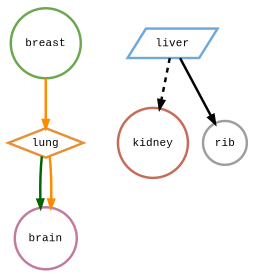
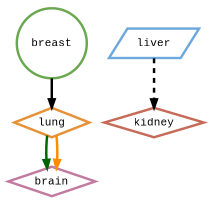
  digraph {
    fontname="Liberation Mono"
    node [fillcolor=white fontname="Liberation Mono" penwidth=3.0 shape=circle]
    edge [color=darkorange fontname="Liberation Mono" penwidth=3 style=solid]
    breast [color="#6aa84f"]
    lung [color="#e69138" shape=diamond]
    liver [color="#6fa8dc" shape=parallelogram]
-   kidney [color="#be5742e1"]
-   rib [color="#9e9e9e"]
-   brain [color="#c27ba0"]
-   breast -> lung
+   kidney [color="#be5742e1" shape=diamond]
+   brain [color="#c27ba0" shape=diamond]
+   breast -> lung [color=black]
    lung -> brain [color=darkgreen]
    lung -> brain
    liver -> kidney [color=black style=dashed]
-   liver -> rib [color=black]
  }
